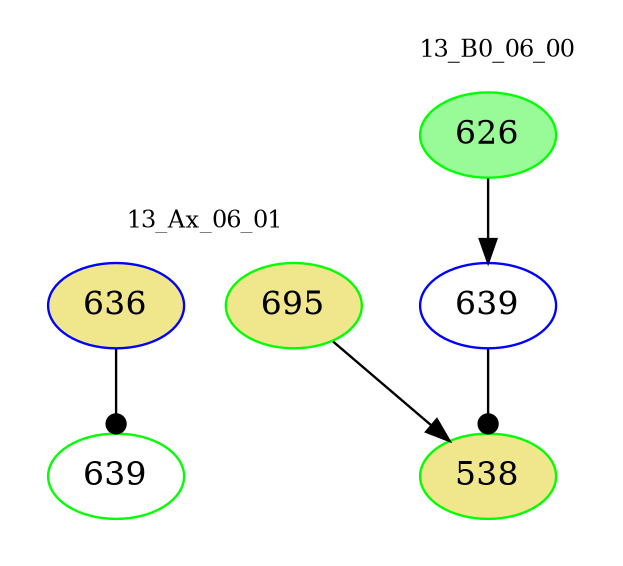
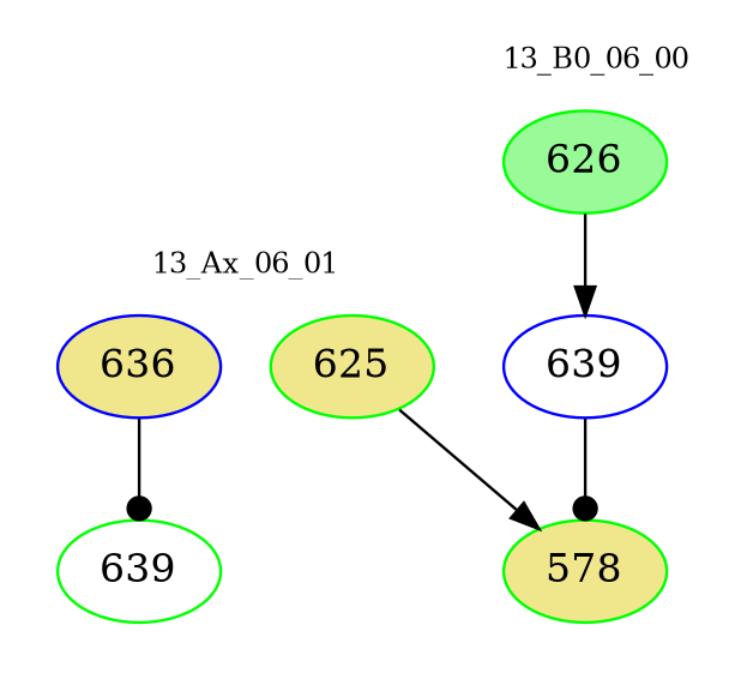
  digraph {
    node [color=green fillcolor=khaki style=filled]
    edge [arrowhead=normal color=black]
-   n1 [label=695]
+   n1 [label=625]
    n2 [color=blue label=636]
    n3 [fillcolor=white label=639]
    n4 [fillcolor=palegreen label=626]
    n5 [color=blue fillcolor=white label=639]
-   n6 [label=538]
+   n6 [label=578]
    subgraph cluster_1 {
      color=white
      fontsize=10
      label="13_Ax_06_01"
      n1
      n2
      n3
    }
    subgraph cluster_2 {
      color=white
      fontsize=10
      label="13_B0_06_00"
      n4
      n5
      n6
    }
    n1 -> n6
    n2 -> n3 [arrowhead=dot]
    n4 -> n5
    n5 -> n6 [arrowhead=dot]
  }
